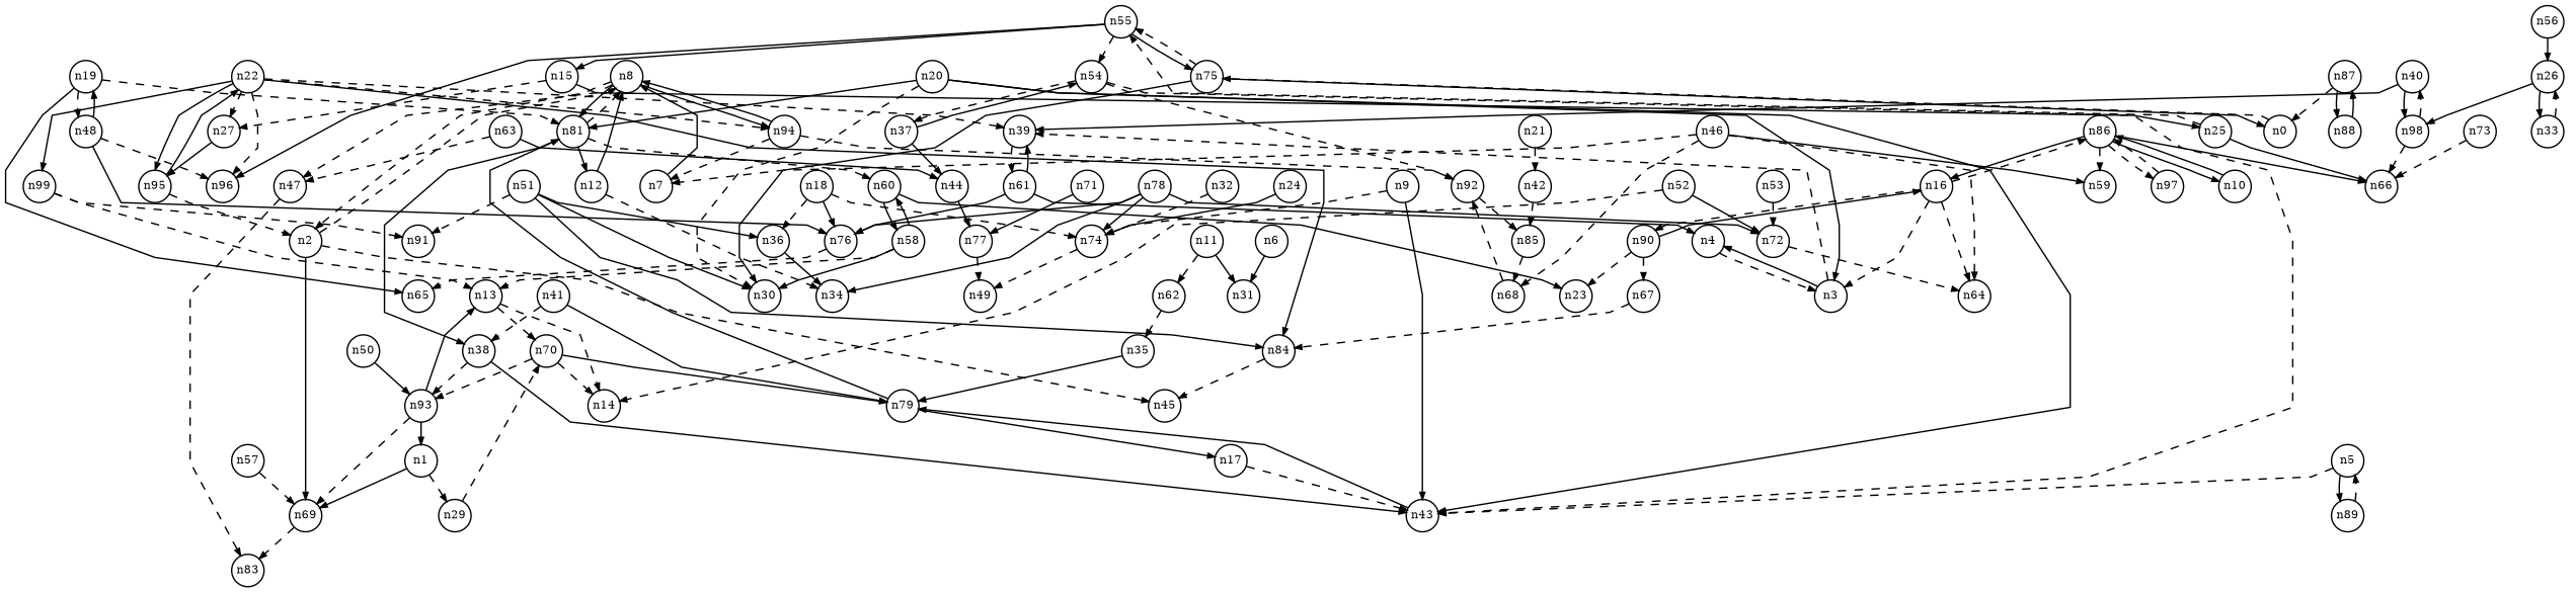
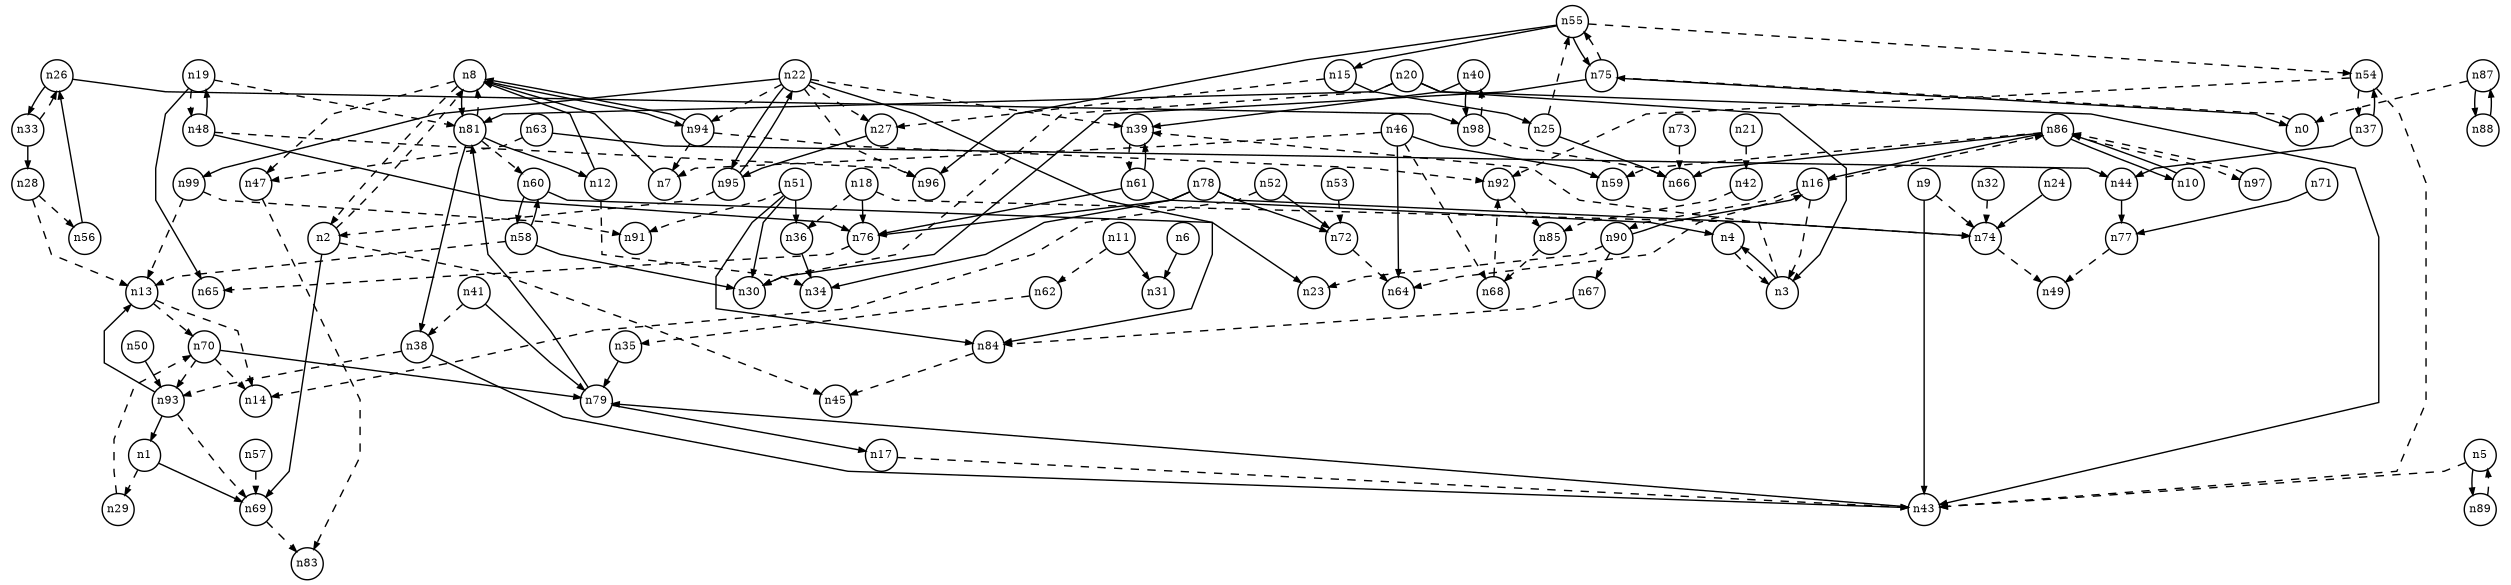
  digraph {
    fontsize=8
    nodesep=0.22
    nodesize=0.32
    ranksep=0.22
    splines=polyline
    node [fixedsize=shape fontsize=8 shape=circle]
    edge [arrowsize=0.5 style=dashed]
    n69 [width=0.32]
    n83 [width=0.32]
    n1 [width=0.32]
    n29 [width=0.32]
    n70 [width=0.32]
    n79 [width=0.32]
    n93 [width=0.32]
    n14 [width=0.32]
    n2 [width=0.32]
    n45 [width=0.32]
    n8 [width=0.32]
    n72 [width=0.32]
    n64 [width=0.32]
    n47 [width=0.32]
    n81 [width=0.32]
    n94 [width=0.32]
    n12 [width=0.32]
    n38 [width=0.32]
    n60 [width=0.32]
    n7 [width=0.32]
    n92 [width=0.32]
    n4 [width=0.32]
    n3 [width=0.32]
    n39 [width=0.32]
    n61 [width=0.32]
    n76 [width=0.32]
    n65 [width=0.32]
    n43 [width=0.32]
    n17 [width=0.32]
    n5 [width=0.32]
    n89 [width=0.32]
    n11 [width=0.32]
    n31 [width=0.32]
    n62 [width=0.32]
    n35 [width=0.32]
    n6 [width=0.32]
    n34 [width=0.32]
    n23 [width=0.32]
    n58 [width=0.32]
    n85 [width=0.32]
    n13 [width=0.32]
    n30 [width=0.32]
    n68 [width=0.32]
    n9 [width=0.32]
    n74 [width=0.32]
    n49 [width=0.32]
    n27 [width=0.32]
    n95 [width=0.32]
    n22 [width=0.32]
    n84 [width=0.32]
    n96 [width=0.32]
    n99 [width=0.32]
    n15 [width=0.32]
    n25 [width=0.32]
    n55 [width=0.32]
    n66 [width=0.32]
    n54 [width=0.32]
    n75 [width=0.32]
    n16 [width=0.32]
    n90 [width=0.32]
    n86 [width=0.32]
    n67 [width=0.32]
    n59 [width=0.32]
    n10 [width=0.32]
    n97 [width=0.32]
    n36 [width=0.32]
    n18 [width=0.32]
    n19 [width=0.32]
    n48 [width=0.32]
    n20 [width=0.32]
    n42 [width=0.32]
    n21 [width=0.32]
    n91 [width=0.32]
    n24 [width=0.32]
    n37 [width=0.32]
    n0 [width=0.32]
    n44 [width=0.32]
    n33 [width=0.32]
+   n28 [width=0.32]
    n26 [width=0.32]
    n56 [width=0.32]
    n98 [width=0.32]
    n40 [width=0.32]
    n32 [width=0.32]
    n77 [width=0.32]
    n41 [width=0.32]
    n46 [width=0.32]
    n50 [width=0.32]
    n51 [width=0.32]
    n52 [width=0.32]
    n53 [width=0.32]
    n57 [width=0.32]
    n63 [width=0.32]
    n71 [width=0.32]
    n73 [width=0.32]
    n78 [width=0.32]
    n87 [width=0.32]
    n88 [width=0.32]
    n69 -> n83
    n1 -> n69 [style=solid]
    n1 -> n29
    n29 -> n70
    n70 -> n79 [style=solid]
    n70 -> n93
    n70 -> n14
    n79 -> n81 [style=solid]
    n79 -> n17 [style=solid]
    n93 -> n69
    n93 -> n1 [style=solid]
    n93 -> n13 [style=solid]
    n2 -> n69 [style=solid]
    n2 -> n45
    n2 -> n8
    n8 -> n2
    n8 -> n47
    n8 -> n81 [style=solid]
    n8 -> n94 [style=solid]
    n72 -> n64
    n47 -> n83
    n81 -> n8
    n81 -> n12 [style=solid]
    n81 -> n38 [style=solid]
    n81 -> n60
    n94 -> n8 [style=solid]
    n94 -> n7
    n94 -> n92
    n12 -> n8 [style=solid]
    n12 -> n34
    n38 -> n93
    n38 -> n43 [style=solid]
    n60 -> n23 [style=solid]
    n60 -> n58 [style=solid]
    n7 -> n8 [style=solid]
    n92 -> n85
    n4 -> n3
    n3 -> n4 [style=solid]
    n3 -> n39
    n39 -> n61
    n61 -> n4 [style=solid]
    n61 -> n39 [style=solid]
    n61 -> n76 [style=solid]
    n76 -> n65
    n43 -> n79 [style=solid]
    n17 -> n43
    n5 -> n43
    n5 -> n89 [style=solid]
    n89 -> n5
    n11 -> n31 [style=solid]
    n11 -> n62
    n62 -> n35
    n35 -> n79 [style=solid]
    n6 -> n31 [style=solid]
    n58 -> n60 [style=solid]
    n58 -> n13
    n58 -> n30 [style=solid]
    n85 -> n68
    n13 -> n70
    n13 -> n14
    n68 -> n92
    n9 -> n43 [style=solid]
    n9 -> n74
    n74 -> n49
    n27 -> n95 [style=solid]
    n95 -> n2
    n95 -> n22 [style=solid]
    n22 -> n94
    n22 -> n39
    n22 -> n27
    n22 -> n95 [style=solid]
    n22 -> n84 [style=solid]
    n22 -> n96
    n22 -> n99 [style=solid]
    n84 -> n45
    n99 -> n13
    n99 -> n91
    n15 -> n27
    n15 -> n25 [style=solid]
    n25 -> n55
    n25 -> n66 [style=solid]
    n55 -> n96 [style=solid]
    n55 -> n15 [style=solid]
    n55 -> n54
    n55 -> n75 [style=solid]
    n54 -> n92
    n54 -> n43
    n54 -> n37
    n75 -> n30 [style=solid]
    n75 -> n55
    n75 -> n0 [style=solid]
    n16 -> n64
    n16 -> n3
    n16 -> n90
    n16 -> n86
    n90 -> n23
    n90 -> n16 [style=solid]
    n90 -> n67
    n86 -> n66 [style=solid]
    n86 -> n16 [style=solid]
    n86 -> n59
    n86 -> n10 [style=solid]
    n86 -> n97
    n67 -> n84
    n10 -> n86 [style=solid]
    n97 -> n86
    n36 -> n34 [style=solid]
    n18 -> n76 [style=solid]
    n18 -> n74
    n18 -> n36
    n19 -> n81
    n19 -> n65 [style=solid]
    n19 -> n48
    n48 -> n76 [style=solid]
    n48 -> n96
    n48 -> n19 [style=solid]
    n20 -> n81 [style=solid]
    n20 -> n3 [style=solid]
    n20 -> n43 [style=solid]
    n20 -> n30
    n42 -> n85
    n21 -> n42
    n24 -> n74 [style=solid]
    n37 -> n54 [style=solid]
    n37 -> n44 [style=solid]
    n0 -> n75
    n44 -> n77 [style=solid]
+   n33 -> n28 [style=solid]
    n33 -> n26
+   n28 -> n13
+   n28 -> n56
    n26 -> n33 [style=solid]
    n26 -> n98 [style=solid]
    n56 -> n26 [style=solid]
    n98 -> n66
    n98 -> n40
    n40 -> n39 [style=solid]
    n40 -> n98 [style=solid]
    n32 -> n74
    n77 -> n49
    n41 -> n79 [style=solid]
    n41 -> n38
-   n46 -> n64
+   n46 -> n64 [style=solid]
    n46 -> n7
    n46 -> n68
    n46 -> n59 [style=solid]
    n50 -> n93 [style=solid]
    n51 -> n30 [style=solid]
    n51 -> n84 [style=solid]
    n51 -> n36 [style=solid]
    n51 -> n91
    n52 -> n14
    n52 -> n72 [style=solid]
    n53 -> n72
    n57 -> n69
    n63 -> n47
    n63 -> n44 [style=solid]
    n71 -> n77 [style=solid]
    n73 -> n66
    n78 -> n72 [style=solid]
    n78 -> n76 [style=solid]
    n78 -> n34 [style=solid]
    n78 -> n74 [style=solid]
    n87 -> n0
    n87 -> n88 [style=solid]
    n88 -> n87 [style=solid]
  }
